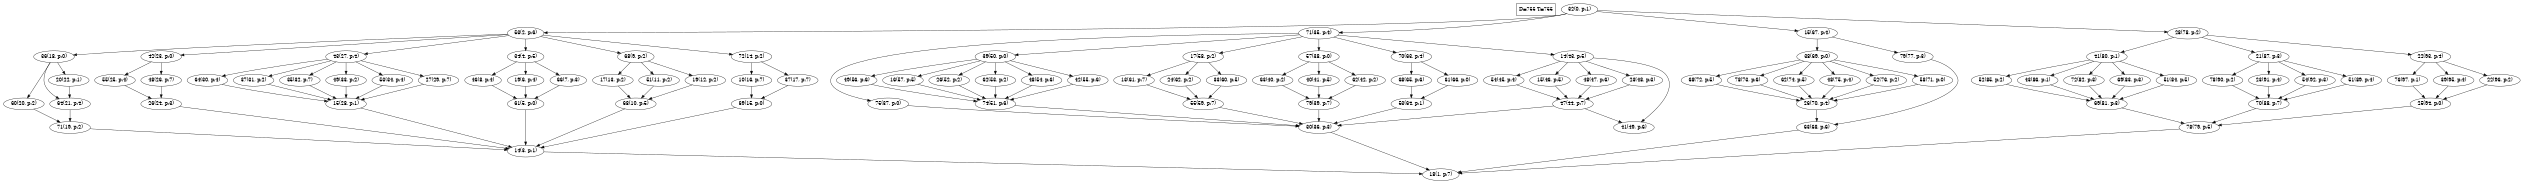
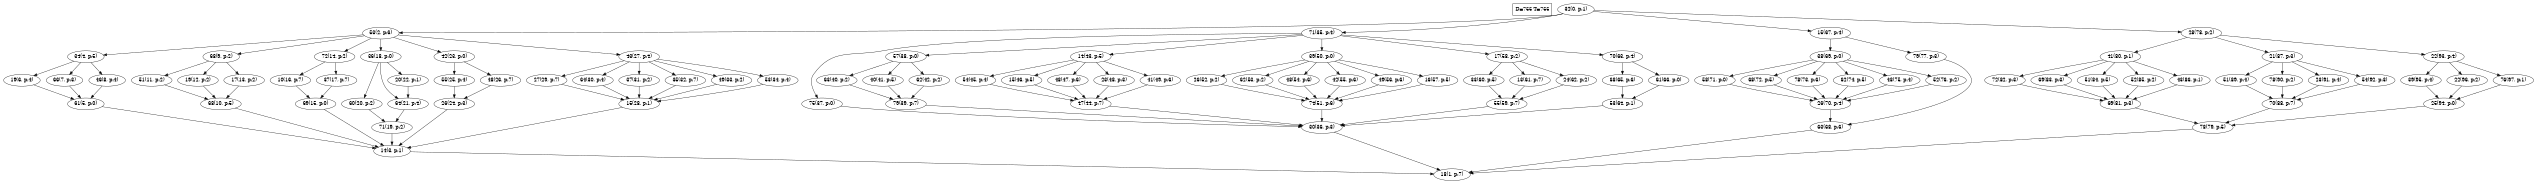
  digraph {
    n1 [label="D=755 T=755" shape=box]
    n2 [label="32(0, p:1)"]
    n3 [label="53(2, p:6)"]
    n4 [label="71(35, p:4)"]
    n5 [label="15(67, p:4)"]
    n6 [label="28(78, p:2)"]
    n7 [label="34(4, p:5)"]
    n8 [label="68(9, p:2)"]
    n9 [label="72(14, p:2)"]
    n10 [label="36(18, p:0)"]
    n11 [label="42(23, p:0)"]
    n12 [label="43(27, p:4)"]
    n13 [label="75(37, p:0)"]
    n14 [label="57(38, p:0)"]
    n15 [label="14(43, p:5)"]
    n16 [label="39(50, p:0)"]
    n17 [label="17(58, p:2)"]
    n18 [label="70(63, p:4)"]
    n19 [label="38(69, p:0)"]
    n20 [label="79(77, p:3)"]
    n21 [label="41(80, p:1)"]
    n22 [label="21(87, p:3)"]
    n23 [label="22(93, p:4)"]
    n24 [label="18(1, p:7)"]
    n25 [label="19(6, p:4)"]
    n26 [label="66(7, p:3)"]
    n27 [label="46(8, p:4)"]
    n28 [label="51(11, p:2)"]
    n29 [label="19(12, p:2)"]
    n30 [label="17(13, p:2)"]
    n31 [label="10(16, p:7)"]
    n32 [label="37(17, p:7)"]
    n33 [label="60(20, p:2)"]
    n34 [label="64(21, p:4)"]
    n35 [label="20(22, p:1)"]
    n36 [label="55(25, p:4)"]
    n37 [label="48(26, p:7)"]
    n38 [label="27(29, p:7)"]
    n39 [label="64(30, p:4)"]
    n40 [label="37(31, p:2)"]
    n41 [label="35(32, p:7)"]
    n42 [label="49(33, p:2)"]
    n43 [label="53(34, p:4)"]
    n44 [label="14(3, p:1)"]
    n45 [label="61(5, p:0)"]
    n46 [label="68(10, p:5)"]
    n47 [label="69(15, p:0)"]
    n48 [label="71(19, p:2)"]
    n49 [label="26(24, p:3)"]
    n50 [label="15(28, p:1)"]
    n51 [label="30(36, p:3)"]
    n52 [label="63(40, p:2)"]
    n53 [label="40(41, p:5)"]
    n54 [label="62(42, p:2)"]
    n55 [label="54(45, p:4)"]
    n56 [label="15(46, p:5)"]
    n57 [label="48(47, p:6)"]
    n58 [label="23(48, p:3)"]
    n59 [label="41(49, p:6)"]
    n60 [label="26(52, p:2)"]
    n61 [label="62(53, p:2)"]
    n62 [label="48(54, p:6)"]
    n63 [label="42(55, p:6)"]
    n64 [label="49(56, p:6)"]
    n65 [label="16(57, p:5)"]
    n66 [label="33(60, p:5)"]
    n67 [label="13(61, p:7)"]
    n68 [label="24(62, p:2)"]
    n69 [label="68(65, p:6)"]
    n70 [label="61(66, p:0)"]
    n71 [label="79(39, p:7)"]
    n72 [label="47(44, p:7)"]
    n73 [label="74(51, p:6)"]
    n74 [label="55(59, p:7)"]
    n75 [label="53(64, p:1)"]
    n76 [label="58(71, p:0)"]
    n77 [label="68(72, p:5)"]
    n78 [label="78(73, p:6)"]
    n79 [label="62(74, p:5)"]
    n80 [label="48(75, p:4)"]
    n81 [label="52(76, p:2)"]
    n82 [label="63(68, p:6)"]
    n83 [label="26(70, p:4)"]
    n84 [label="72(82, p:3)"]
    n85 [label="69(83, p:3)"]
    n86 [label="51(84, p:5)"]
    n87 [label="52(85, p:2)"]
    n88 [label="43(86, p:1)"]
    n89 [label="51(89, p:4)"]
    n90 [label="78(90, p:2)"]
    n91 [label="23(91, p:4)"]
    n92 [label="54(92, p:3)"]
    n93 [label="39(95, p:4)"]
    n94 [label="22(96, p:2)"]
    n95 [label="76(97, p:1)"]
    n96 [label="78(79, p:5)"]
    n97 [label="69(81, p:3)"]
    n98 [label="70(88, p:7)"]
    n99 [label="25(94, p:0)"]
    n2 -> n3
    n2 -> n4
    n2 -> n5
    n2 -> n6
    n3 -> n7
    n3 -> n8
    n3 -> n9
    n3 -> n10
    n3 -> n11
    n3 -> n12
    n4 -> n13
    n4 -> n14
    n4 -> n15
    n4 -> n16
    n4 -> n17
    n4 -> n18
    n5 -> n19
    n5 -> n20
    n6 -> n21
    n6 -> n22
    n6 -> n23
    n7 -> n25
    n7 -> n26
    n7 -> n27
    n8 -> n28
    n8 -> n29
    n8 -> n30
    n9 -> n31
    n9 -> n32
    n10 -> n33
    n10 -> n34
    n10 -> n35
    n11 -> n36
    n11 -> n37
    n12 -> n38
    n12 -> n39
    n12 -> n40
    n12 -> n41
    n12 -> n42
    n12 -> n43
    n13 -> n51
    n14 -> n52
    n14 -> n53
    n14 -> n54
    n15 -> n55
    n15 -> n56
    n15 -> n57
    n15 -> n58
    n15 -> n59
    n16 -> n60
    n16 -> n61
    n16 -> n62
    n16 -> n63
    n16 -> n64
    n16 -> n65
    n17 -> n66
    n17 -> n67
    n17 -> n68
    n18 -> n69
    n18 -> n70
    n19 -> n76
    n19 -> n77
    n19 -> n78
    n19 -> n79
    n19 -> n80
    n19 -> n81
    n20 -> n82
    n21 -> n84
    n21 -> n85
    n21 -> n86
    n21 -> n87
    n21 -> n88
    n22 -> n89
    n22 -> n90
    n22 -> n91
    n22 -> n92
    n23 -> n93
    n23 -> n94
    n23 -> n95
    n25 -> n45
    n26 -> n45
    n27 -> n45
    n28 -> n46
    n29 -> n46
    n30 -> n46
    n31 -> n47
    n32 -> n47
    n33 -> n48
    n34 -> n48
    n35 -> n34
    n36 -> n49
    n37 -> n49
    n38 -> n50
    n39 -> n50
    n40 -> n50
    n41 -> n50
    n42 -> n50
    n43 -> n50
    n44 -> n24
    n45 -> n44
    n46 -> n44
    n47 -> n44
    n48 -> n44
    n49 -> n44
    n50 -> n44
    n51 -> n24
    n52 -> n71
    n53 -> n71
    n54 -> n71
    n55 -> n72
    n56 -> n72
    n57 -> n72
    n58 -> n72
-   n72 -> n59
+   n59 -> n72
    n60 -> n73
    n61 -> n73
    n62 -> n73
    n63 -> n73
    n64 -> n73
    n65 -> n73
    n66 -> n74
    n67 -> n74
    n68 -> n74
    n69 -> n75
    n70 -> n75
    n71 -> n51
    n72 -> n51
    n73 -> n51
    n74 -> n51
    n75 -> n51
    n76 -> n83
    n77 -> n83
    n78 -> n83
    n79 -> n83
    n80 -> n83
    n81 -> n83
    n82 -> n24
    n83 -> n82
    n84 -> n97
    n85 -> n97
    n86 -> n97
    n87 -> n97
    n88 -> n97
    n89 -> n98
    n90 -> n98
    n91 -> n98
    n92 -> n98
    n93 -> n99
    n94 -> n99
    n95 -> n99
    n96 -> n24
    n97 -> n96
    n98 -> n96
    n99 -> n96
  }
